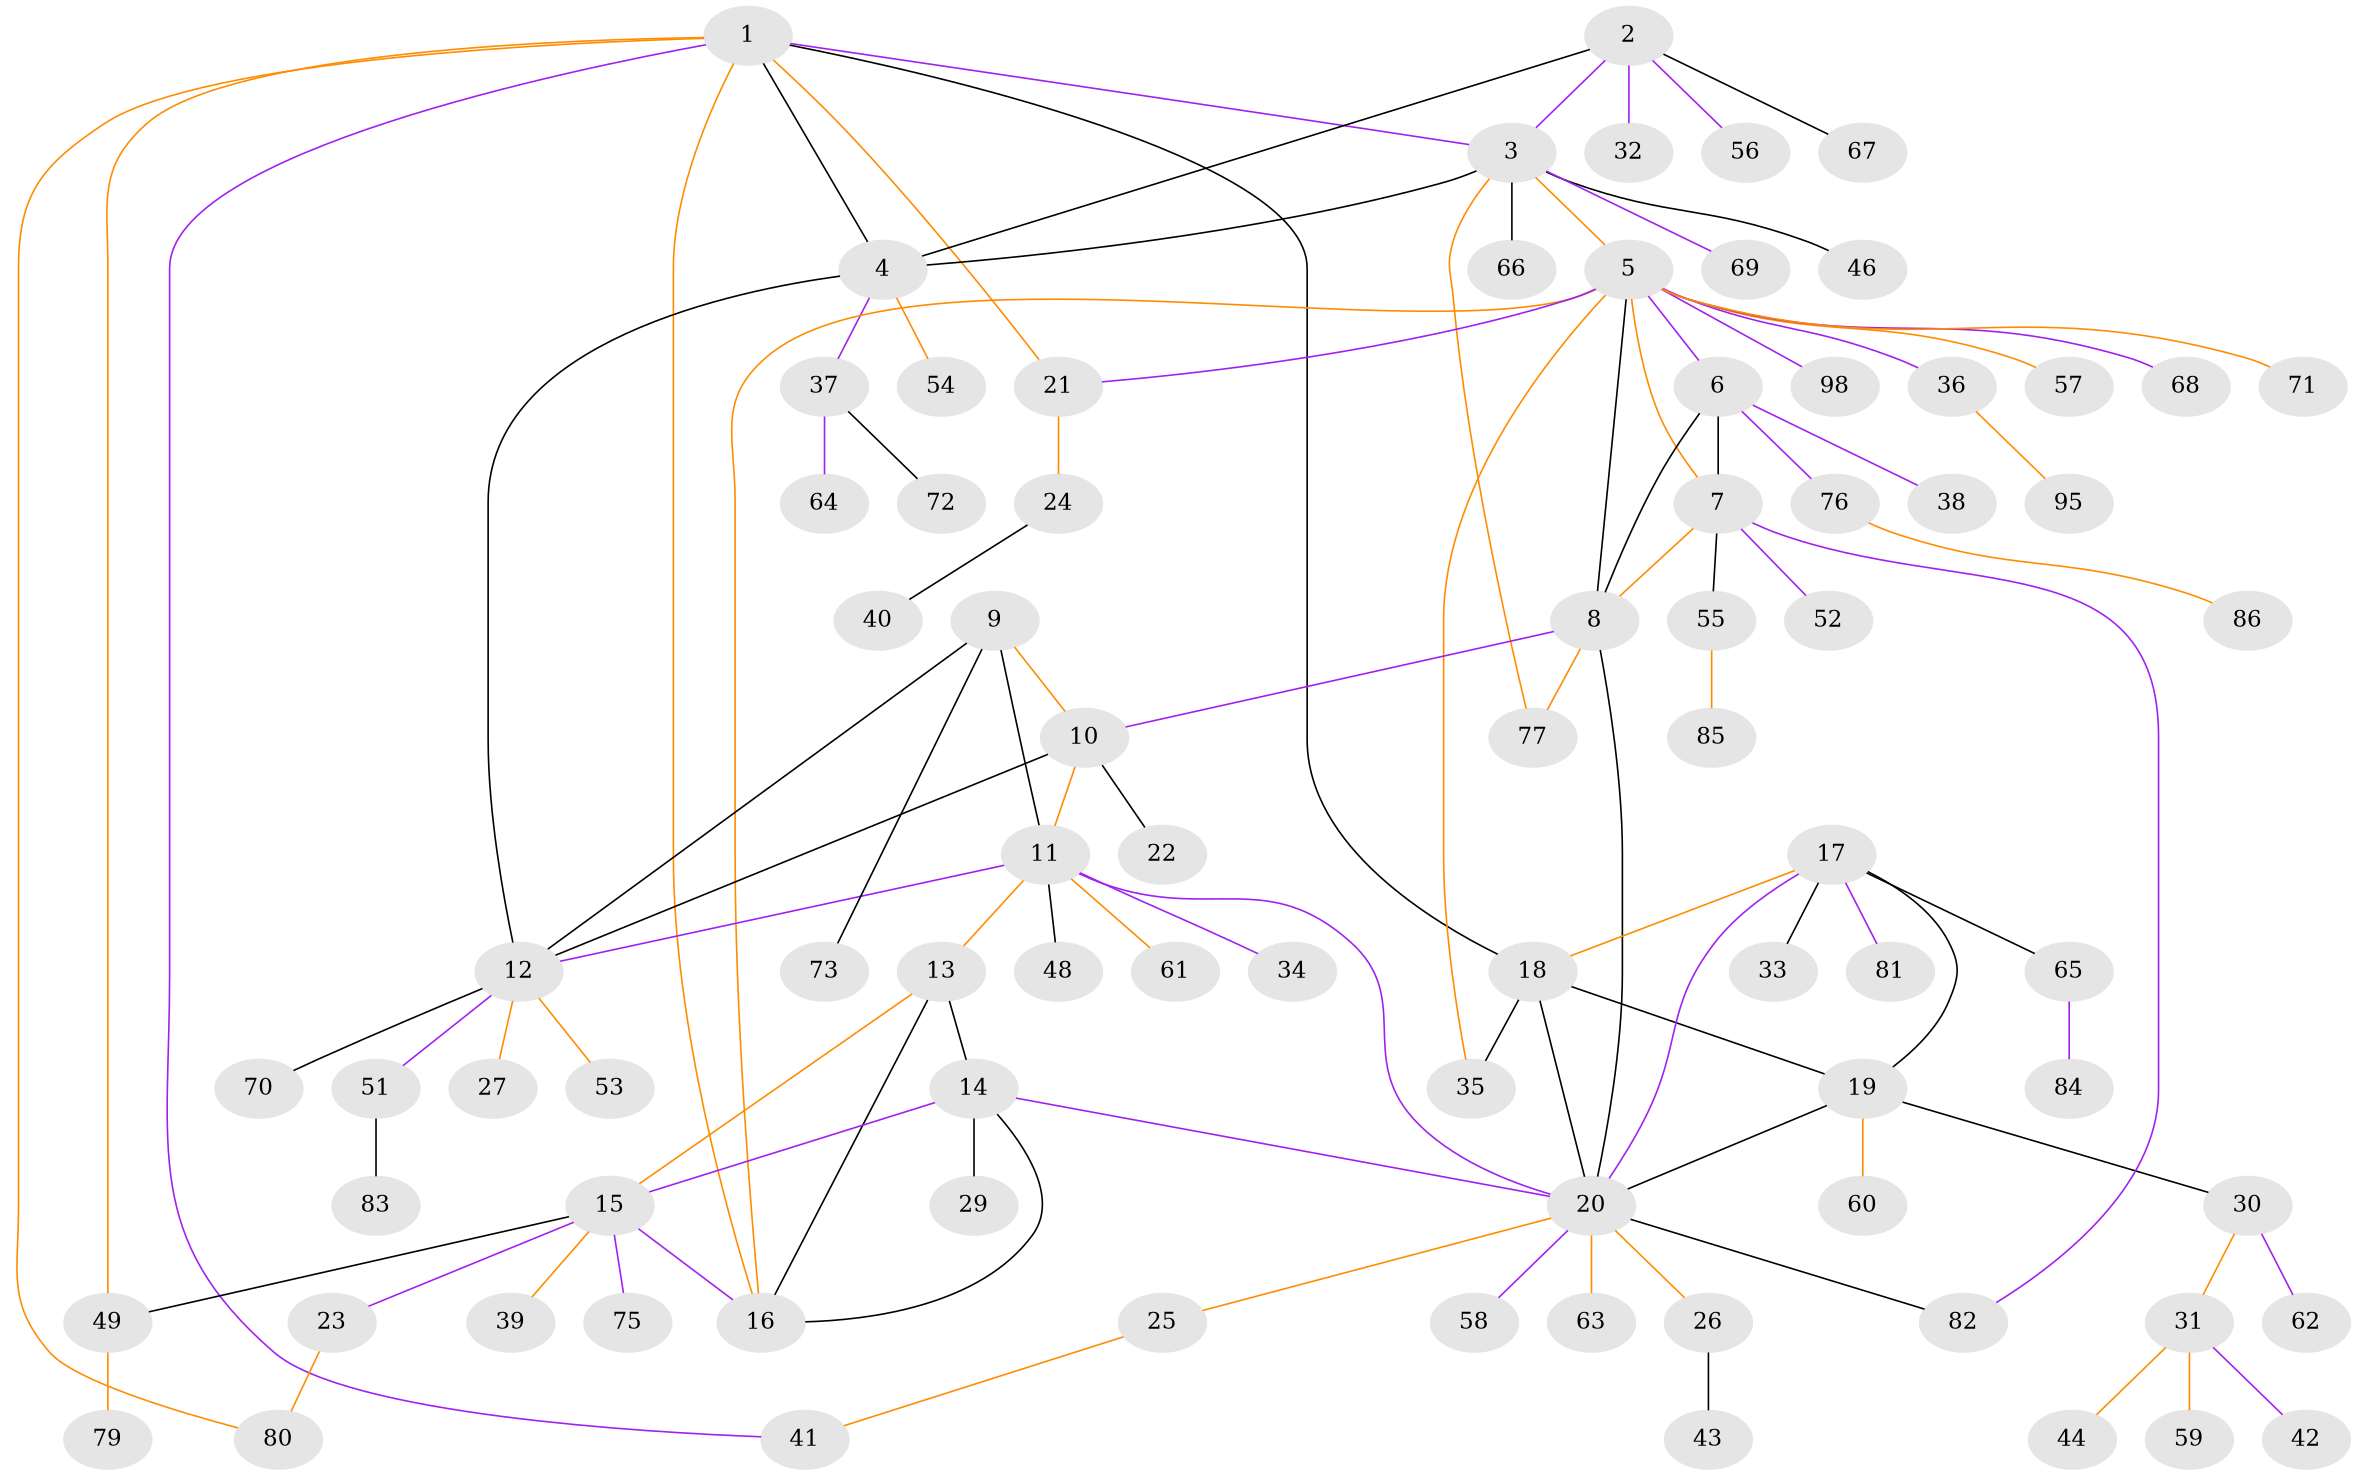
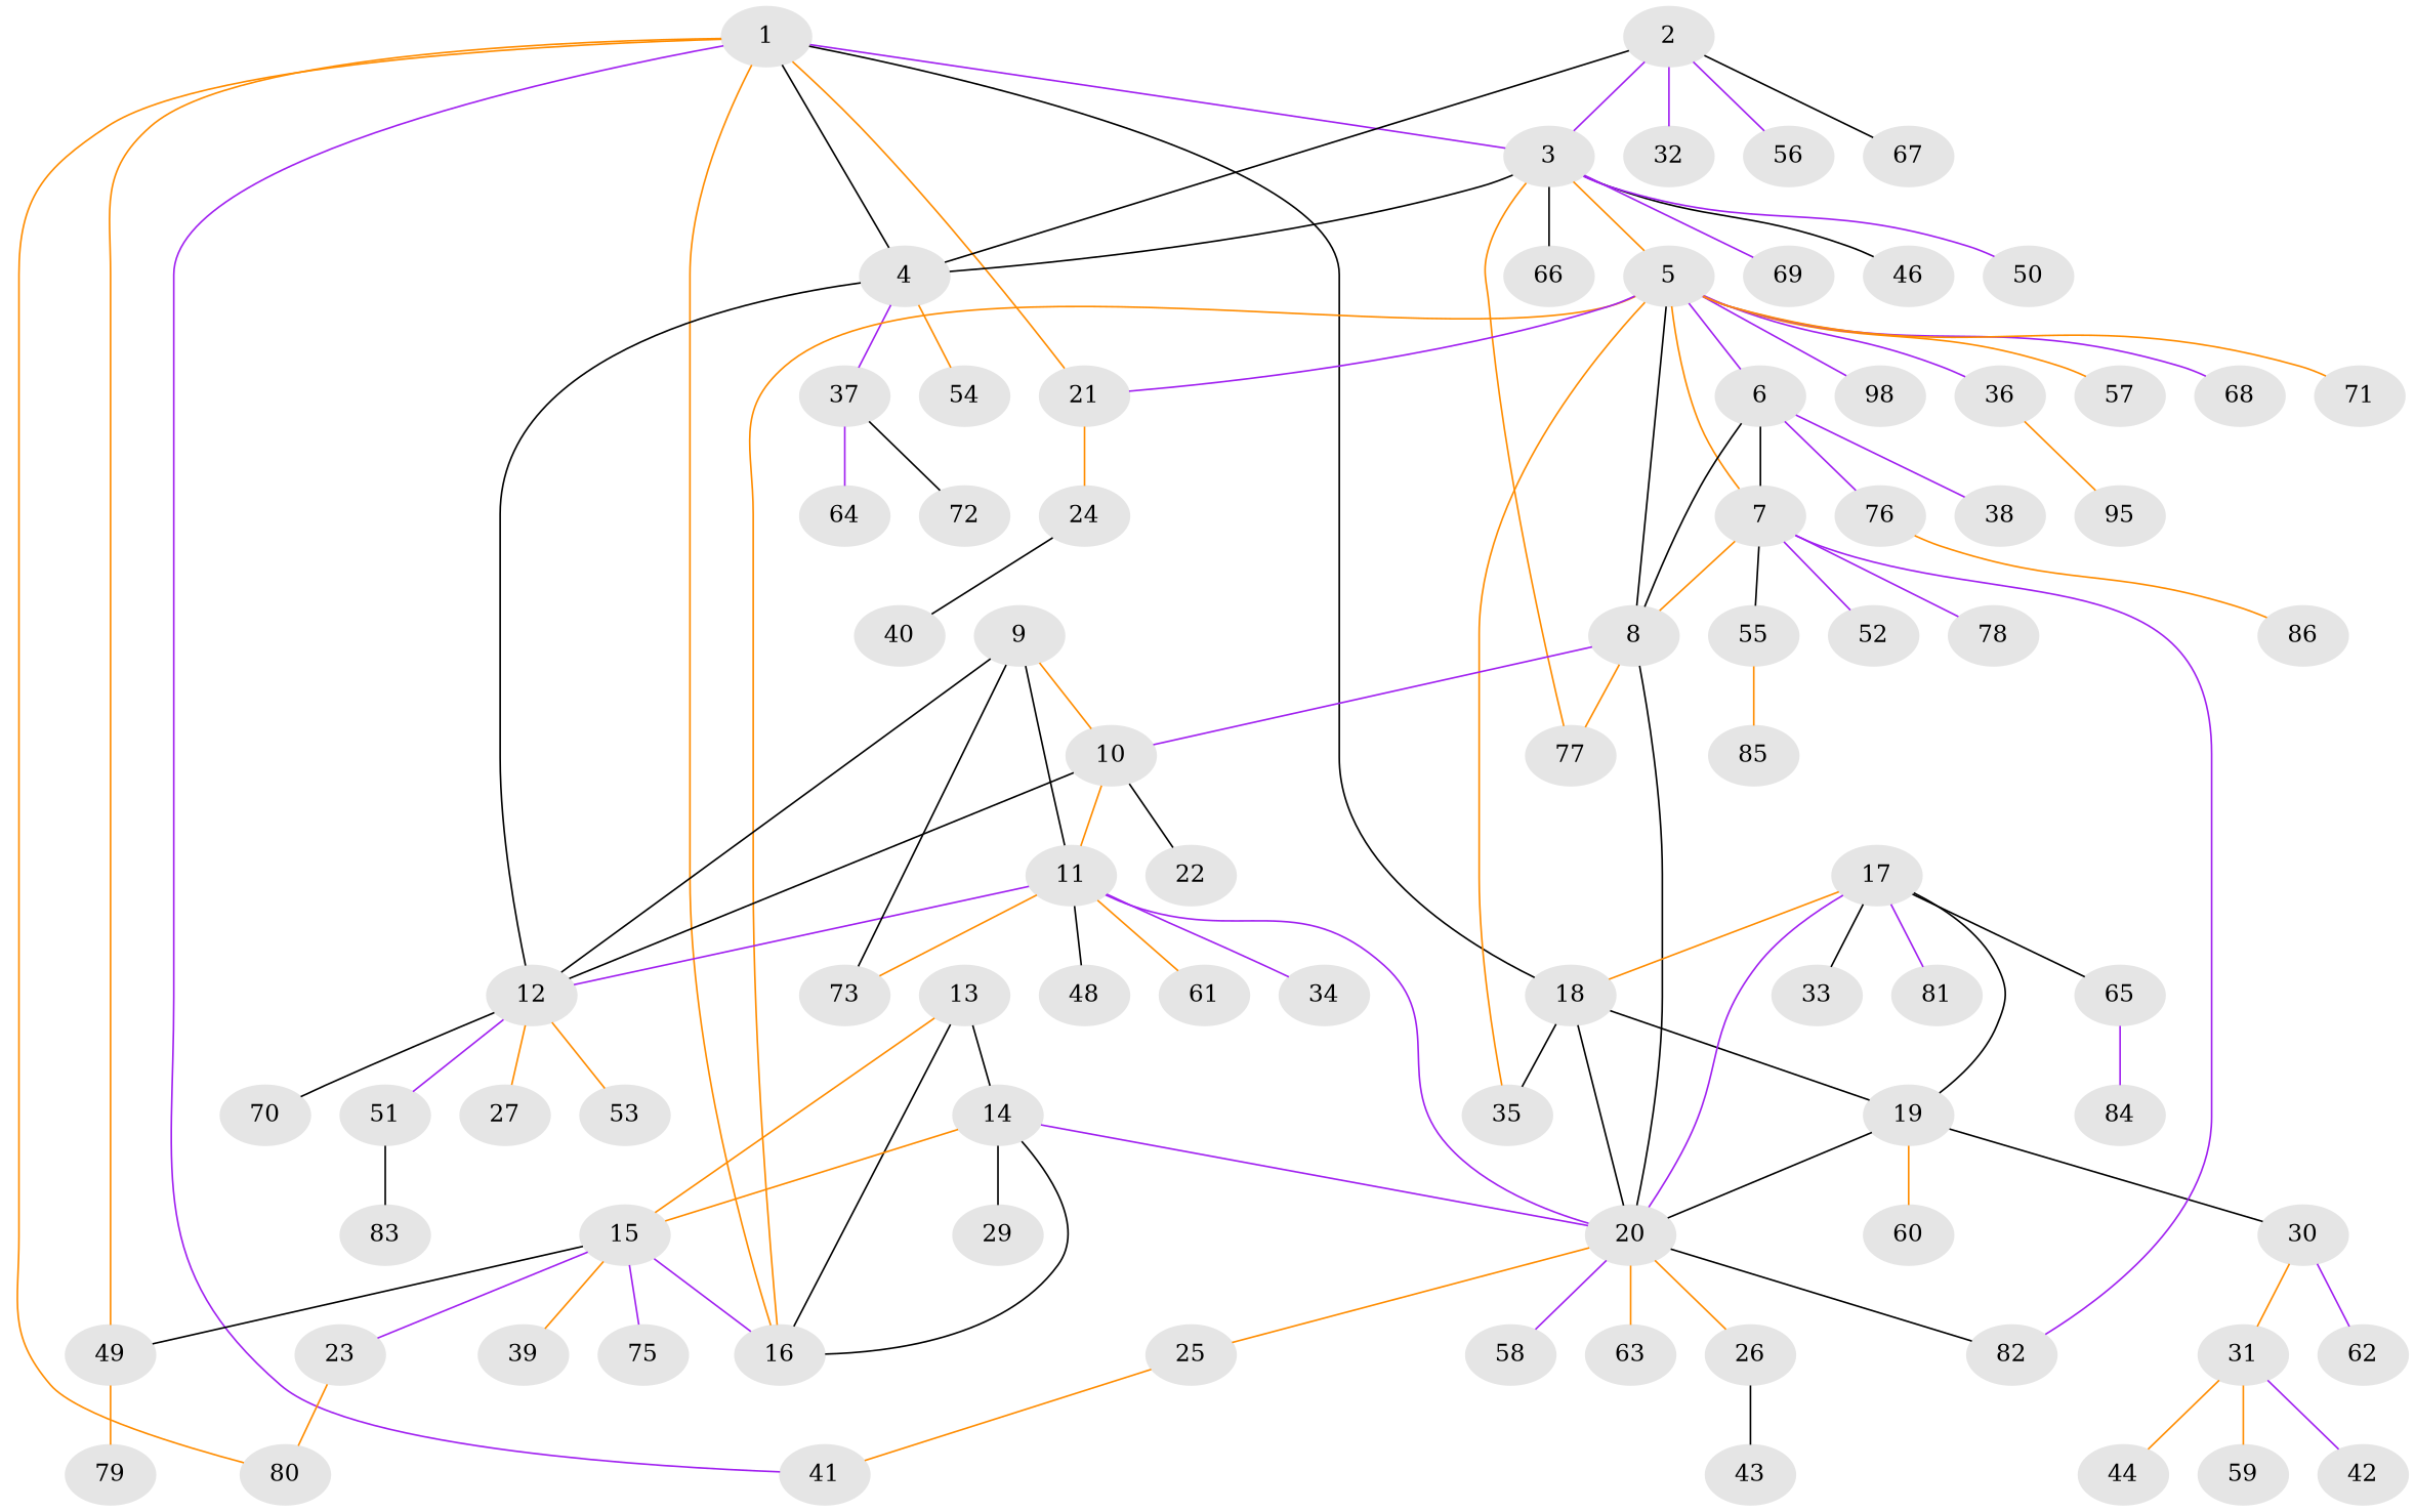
  graph {
    node [color=gray90 style=filled]
    edge [color=black]
    1
    3
    4
    16
    18
    21
    41
    49
    80
    2
    32
    56
    67
    5
    46
+   50
    66
    69
    77
    12
    37
    54
    35
    20
    19
    24
    79
    6
    7
    8
    n31 [label=98]
    36
    57
    68
    71
    27
    51
    53
    70
    64
    72
    38
    76
    52
    55
+   78
    82
    10
    n49 [label=95]
    86
    85
    11
    22
    25
    26
    58
    63
    9
    73
    13
    34
    48
    61
    14
    15
    83
    29
    23
    39
    75
    17
    33
    65
    81
    30
    60
    84
    31
    62
    43
    40
    42
    44
    59
    1 -- 3 [color=purple]
    1 -- 4
    1 -- 16 [color=darkorange]
    1 -- 18
    1 -- 21 [color=darkorange]
    1 -- 41 [color=purple]
    1 -- 49 [color=darkorange]
    1 -- 80 [color=darkorange]
    3 -- 4
    3 -- 5 [color=darkorange]
    3 -- 46
+   3 -- 50 [color=purple]
    3 -- 66
    3 -- 69 [color=purple]
    3 -- 77 [color=darkorange]
    4 -- 12
    4 -- 37 [color=purple]
    4 -- 54 [color=darkorange]
    18 -- 35
    18 -- 20
    18 -- 19
    21 -- 24 [color=darkorange]
    49 -- 79 [color=darkorange]
    2 -- 3 [color=purple]
    2 -- 4
    2 -- 32 [color=purple]
    2 -- 56 [color=purple]
    2 -- 67
    5 -- 16 [color=darkorange]
    5 -- 21 [color=purple]
    5 -- 35 [color=darkorange]
    5 -- 6 [color=purple]
    5 -- 7 [color=darkorange]
    5 -- 8
    5 -- n31 [color=purple]
    5 -- 36 [color=purple]
    5 -- 57 [color=darkorange]
    5 -- 68 [color=purple]
    5 -- 71 [color=darkorange]
    12 -- 27 [color=darkorange]
    12 -- 51 [color=purple]
    12 -- 53 [color=darkorange]
    12 -- 70
    37 -- 64 [color=purple]
    37 -- 72
    20 -- 82
    20 -- 25 [color=darkorange]
    20 -- 26 [color=darkorange]
    20 -- 58 [color=purple]
    20 -- 63 [color=darkorange]
    19 -- 20
    19 -- 30
    19 -- 60 [color=darkorange]
    24 -- 40
    6 -- 7
    6 -- 8
    6 -- 38 [color=purple]
    6 -- 76 [color=purple]
    7 -- 8 [color=darkorange]
    7 -- 52 [color=purple]
    7 -- 55
+   7 -- 78 [color=purple]
    7 -- 82 [color=purple]
    8 -- 77 [color=darkorange]
    8 -- 20
    8 -- 10 [color=purple]
    36 -- n49 [color=darkorange]
    51 -- 83
    76 -- 86 [color=darkorange]
    55 -- 85 [color=darkorange]
    10 -- 12
    10 -- 11 [color=darkorange]
    10 -- 22
    11 -- 12 [color=purple]
    11 -- 20 [color=purple]
-   11 -- 13 [color=darkorange]
+   11 -- 73 [color=darkorange]
    11 -- 34 [color=purple]
    11 -- 48
    11 -- 61 [color=darkorange]
    25 -- 41 [color=darkorange]
    26 -- 43
    9 -- 12
    9 -- 10 [color=darkorange]
    9 -- 11
    9 -- 73
    13 -- 16
    13 -- 14
    13 -- 15 [color=darkorange]
    14 -- 16
    14 -- 20 [color=purple]
-   14 -- 15 [color=purple]
+   14 -- 15 [color=darkorange]
    14 -- 29
    15 -- 16 [color=purple]
    15 -- 49
    15 -- 23 [color=purple]
    15 -- 39 [color=darkorange]
    15 -- 75 [color=purple]
    23 -- 80 [color=darkorange]
    17 -- 18 [color=darkorange]
    17 -- 20 [color=purple]
    17 -- 19
    17 -- 33
    17 -- 65
    17 -- 81 [color=purple]
    65 -- 84 [color=purple]
    30 -- 31 [color=darkorange]
    30 -- 62 [color=purple]
    31 -- 42 [color=purple]
    31 -- 44 [color=darkorange]
    31 -- 59 [color=darkorange]
  }
